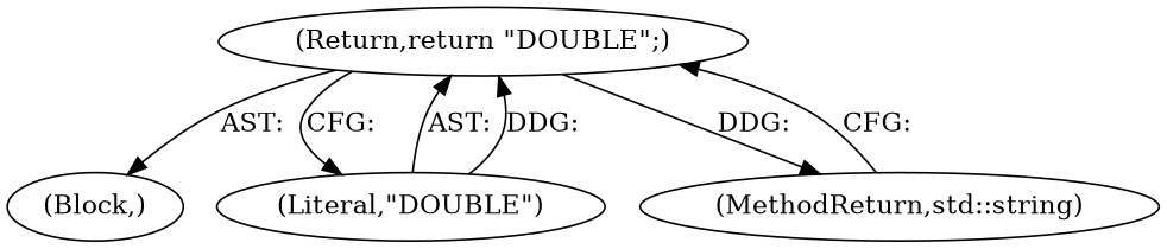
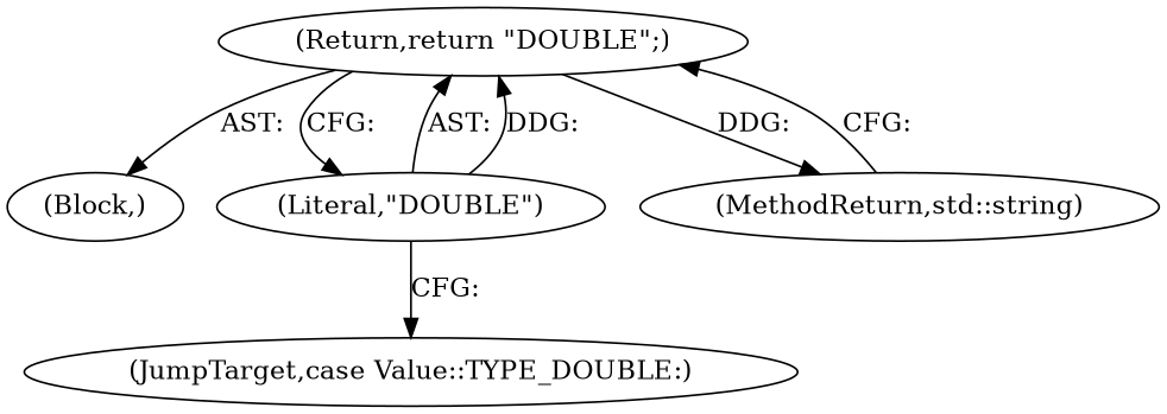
  digraph {
    n1 [label="(Return,return \"DOUBLE\";)"]
    n2 [label="(Literal,\"DOUBLE\")"]
    n3 [label="(Block,)"]
    n4 [label="(MethodReturn,std::string)"]
+   n5 [label="(JumpTarget,case Value::TYPE_DOUBLE:)"]
    n1 -> n2 [label="CFG: "]
    n1 -> n3 [label="AST: "]
    n1 -> n4 [label="DDG: "]
    n2 -> n1 [label="AST: "]
    n2 -> n1 [label="DDG: "]
+   n2 -> n5 [label="CFG: "]
    n4 -> n1 [label="CFG: "]
  }
